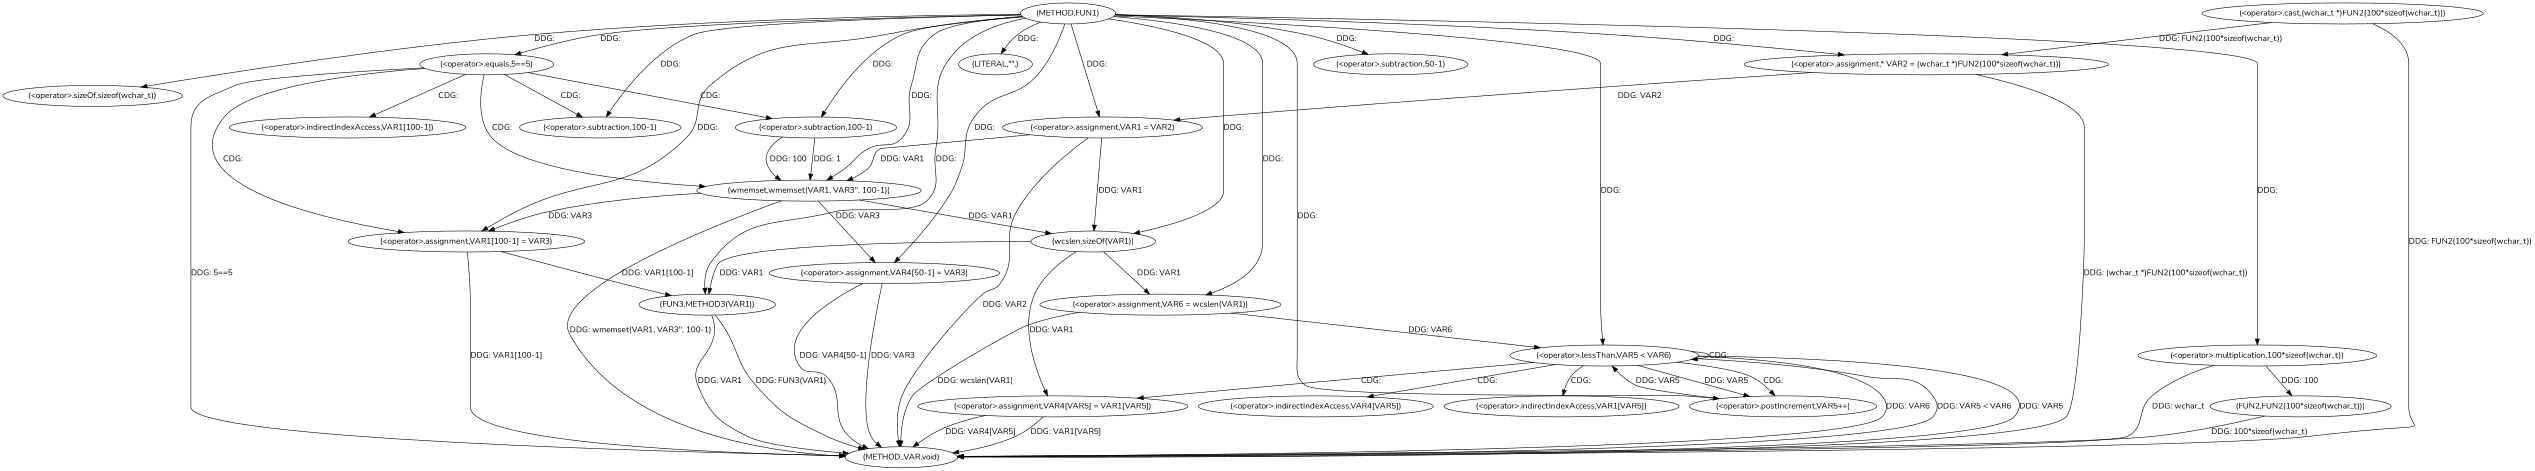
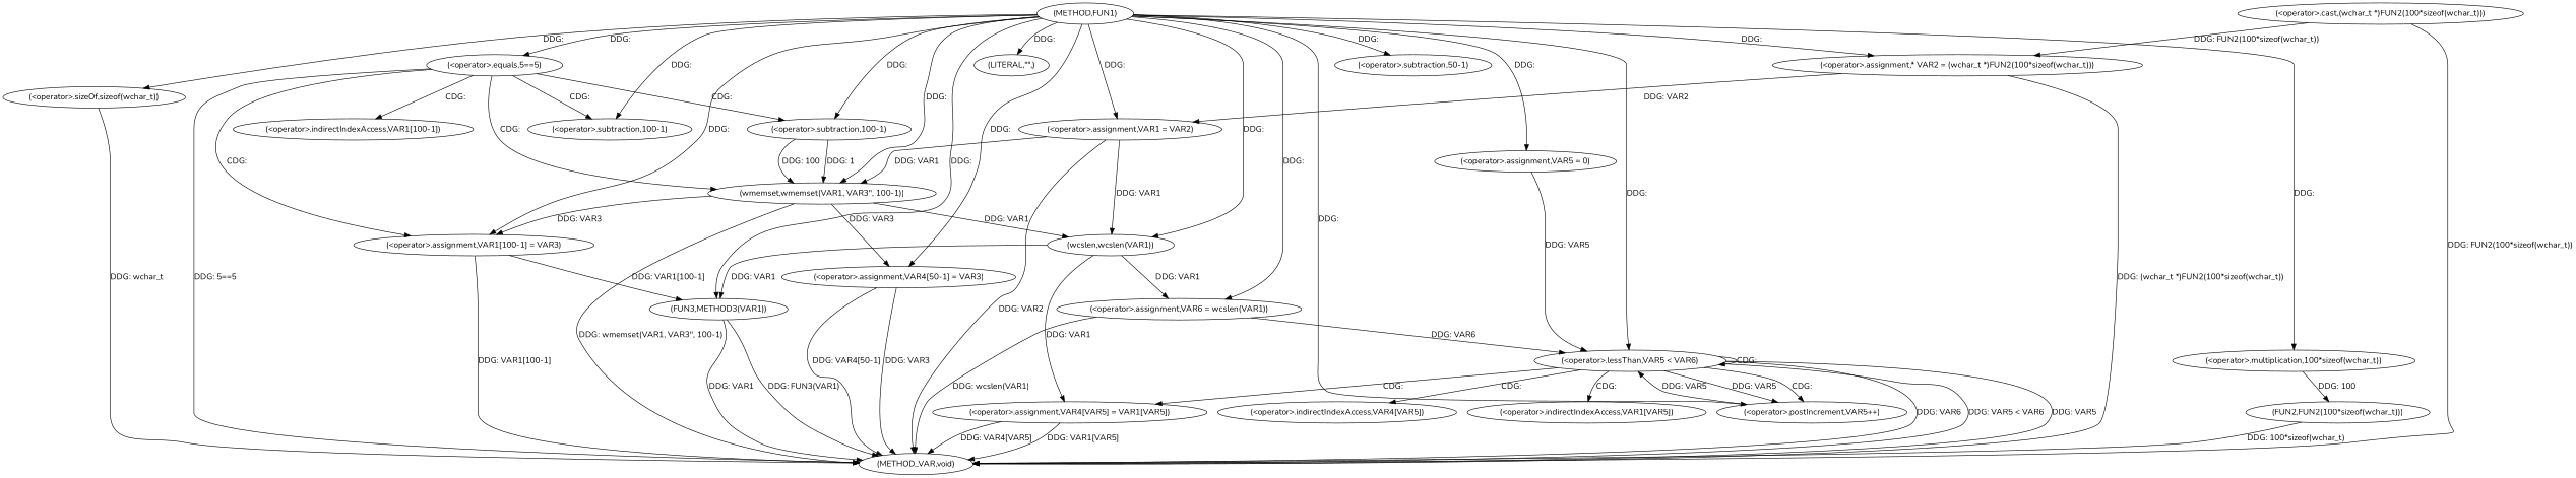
  digraph {
    fontname=Nunito
    node [fontname=Nunito]
    edge [fontname=Nunito]
    n1 [label="(METHOD,FUN1)"]
    n2 [label="(<operator>.assignment,* VAR2 = (wchar_t *)FUN2(100*sizeof(wchar_t)))"]
    n3 [label="(<operator>.multiplication,100*sizeof(wchar_t))"]
    n4 [label="(<operator>.sizeOf,sizeof(wchar_t))"]
    n5 [label="(<operator>.assignment,VAR1 = VAR2)"]
    n6 [label="(<operator>.equals,5==5)"]
    n7 [label="(wmemset,wmemset(VAR1, VAR3'', 100-1))"]
    n8 [label="(<operator>.subtraction,100-1)"]
    n9 [label="(<operator>.assignment,VAR1[100-1] = VAR3)"]
    n10 [label="(<operator>.subtraction,100-1)"]
    n11 [label="(LITERAL,\"\",)"]
    n12 [label="(<operator>.assignment,VAR6 = wcslen(VAR1))"]
-   n13 [label="(wcslen,sizeOf(VAR1))"]
+   n13 [label="(wcslen,wcslen(VAR1))"]
+   n14 [label="(<operator>.assignment,VAR5 = 0)"]
    n15 [label="(<operator>.lessThan,VAR5 < VAR6)"]
    n16 [label="(<operator>.postIncrement,VAR5++)"]
    n17 [label="(<operator>.assignment,VAR4[50-1] = VAR3)"]
    n18 [label="(<operator>.subtraction,50-1)"]
    n19 [label="(FUN3,METHOD3(VAR1))"]
    n20 [label="(METHOD_VAR,void)"]
    n21 [label="(FUN2,FUN2(100*sizeof(wchar_t)))"]
    n22 [label="(<operator>.indirectIndexAccess,VAR1[100-1])"]
    n23 [label="(<operator>.assignment,VAR4[VAR5] = VAR1[VAR5])"]
    n24 [label="(<operator>.indirectIndexAccess,VAR4[VAR5])"]
    n25 [label="(<operator>.indirectIndexAccess,VAR1[VAR5])"]
    n26 [label="(<operator>.cast,(wchar_t *)FUN2(100*sizeof(wchar_t)))"]
    n1 -> n2 [label="DDG: "]
    n1 -> n3 [label="DDG: "]
    n1 -> n4 [label="DDG: "]
    n1 -> n5 [label="DDG: "]
    n1 -> n6 [label="DDG: "]
    n1 -> n7 [label="DDG: "]
    n1 -> n8 [label="DDG: "]
    n1 -> n9 [label="DDG: "]
    n1 -> n10 [label="DDG: "]
    n1 -> n11 [label="DDG: "]
    n1 -> n12 [label="DDG: "]
    n1 -> n13 [label="DDG: "]
+   n1 -> n14 [label="DDG: "]
    n1 -> n15 [label="DDG: "]
    n1 -> n16 [label="DDG: "]
    n1 -> n17 [label="DDG: "]
    n1 -> n18 [label="DDG: "]
    n1 -> n19 [label="DDG: "]
    n2 -> n5 [label="DDG: VAR2"]
    n2 -> n20 [label="DDG: (wchar_t *)FUN2(100*sizeof(wchar_t))"]
    n3 -> n21 [label="DDG: 100"]
-   n3 -> n20 [label="DDG: wchar_t"]
+   n4 -> n20 [label="DDG: wchar_t"]
    n5 -> n7 [label="DDG: VAR1"]
    n5 -> n13 [label="DDG: VAR1"]
    n5 -> n20 [label="DDG: VAR2"]
    n6 -> n7 [label="CDG: "]
    n6 -> n8 [label="CDG: "]
    n6 -> n9 [label="CDG: "]
    n6 -> n10 [label="CDG: "]
    n6 -> n20 [label="DDG: 5==5"]
    n6 -> n22 [label="CDG: "]
    n7 -> n9 [label="DDG: VAR3"]
    n7 -> n13 [label="DDG: VAR1"]
    n7 -> n17 [label="DDG: VAR3"]
    n7 -> n20 [label="DDG: wmemset(VAR1, VAR3'', 100-1)"]
    n8 -> n7 [label="DDG: 100"]
    n8 -> n7 [label="DDG: 1"]
    n9 -> n19 [label="DDG: VAR1[100-1]"]
    n9 -> n20 [label="DDG: VAR1[100-1]"]
    n12 -> n15 [label="DDG: VAR6"]
    n12 -> n20 [label="DDG: wcslen(VAR1)"]
    n13 -> n12 [label="DDG: VAR1"]
    n13 -> n19 [label="DDG: VAR1"]
    n13 -> n23 [label="DDG: VAR1"]
+   n14 -> n15 [label="DDG: VAR5"]
    n15 -> n15 [label="CDG: "]
    n15 -> n16 [label="DDG: VAR5"]
    n15 -> n16 [label="CDG: "]
    n15 -> n20 [label="DDG: VAR6"]
    n15 -> n20 [label="DDG: VAR5 < VAR6"]
    n15 -> n20 [label="DDG: VAR5"]
    n15 -> n23 [label="CDG: "]
    n15 -> n24 [label="CDG: "]
    n15 -> n25 [label="CDG: "]
    n16 -> n15 [label="DDG: VAR5"]
    n17 -> n20 [label="DDG: VAR4[50-1]"]
    n17 -> n20 [label="DDG: VAR3"]
    n19 -> n20 [label="DDG: VAR1"]
    n19 -> n20 [label="DDG: FUN3(VAR1)"]
    n21 -> n20 [label="DDG: 100*sizeof(wchar_t)"]
    n23 -> n20 [label="DDG: VAR4[VAR5]"]
    n23 -> n20 [label="DDG: VAR1[VAR5]"]
    n26 -> n2 [label="DDG: FUN2(100*sizeof(wchar_t))"]
    n26 -> n20 [label="DDG: FUN2(100*sizeof(wchar_t))"]
  }
